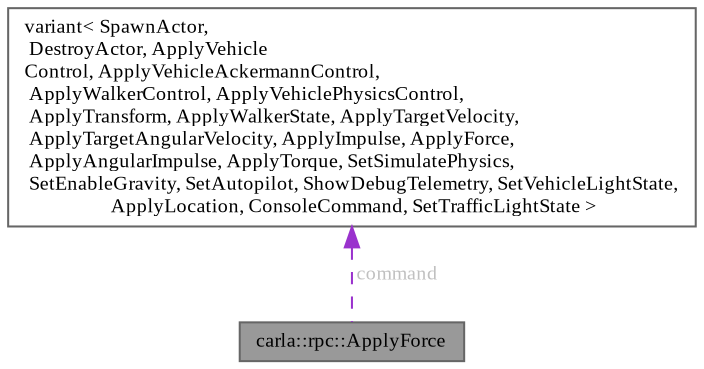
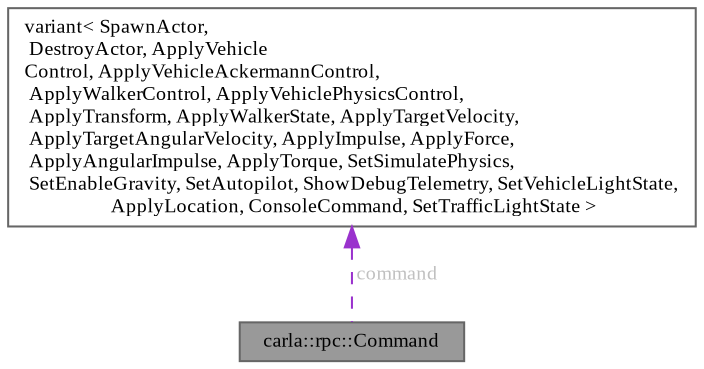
  digraph {
    rankdir=TB
    fontname="Liberation Serif"
    node [color=gray40 fontname="Liberation Serif" fontsize=10 shape=box style=filled]
-   n1 [fillcolor=grey60 fontcolor=black height=0.2 label="carla::rpc::ApplyForce" width=0.4]
+   n1 [fillcolor=grey60 fontcolor=black height=0.2 label="carla::rpc::Command" width=0.4]
    n2 [fillcolor=white height=0.2 label="variant\< SpawnActor,\l DestroyActor, ApplyVehicle\lControl, ApplyVehicleAckermannControl,\l ApplyWalkerControl, ApplyVehiclePhysicsControl,\l ApplyTransform, ApplyWalkerState, ApplyTargetVelocity,\l ApplyTargetAngularVelocity, ApplyImpulse, ApplyForce,\l ApplyAngularImpulse, ApplyTorque, SetSimulatePhysics,\l SetEnableGravity, SetAutopilot, ShowDebugTelemetry, SetVehicleLightState,\l ApplyLocation, ConsoleCommand, SetTrafficLightState \>" width=0.4]
    n2 -> n1 [color=darkorchid3 dir=back fontcolor=grey fontname="Liberation Serif" fontsize=10 label=" command" labelfontname=Helvetica labelfontsize=10 style=dashed]
  }
